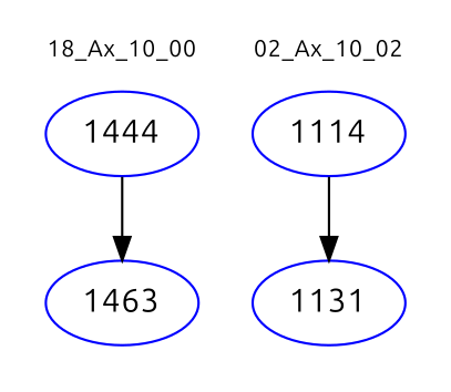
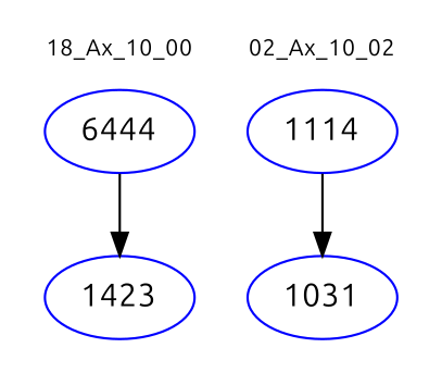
  digraph {
    fontname=Ubuntu
    node [color=blue fontname=Ubuntu]
    edge [color=black fontname=Ubuntu]
-   n1 [label=1444]
-   n2 [label=1463]
+   n1 [label=6444]
+   n2 [label=1423]
    n3 [label=1114]
-   n4 [label=1131]
+   n4 [label=1031]
    subgraph cluster_1 {
      color=white
      fontsize=10
      label="18_Ax_10_00"
      n1
      n2
    }
    subgraph cluster_2 {
      color=white
      fontsize=10
      label="02_Ax_10_02"
      n3
      n4
    }
    n1 -> n2
    n3 -> n4
  }
